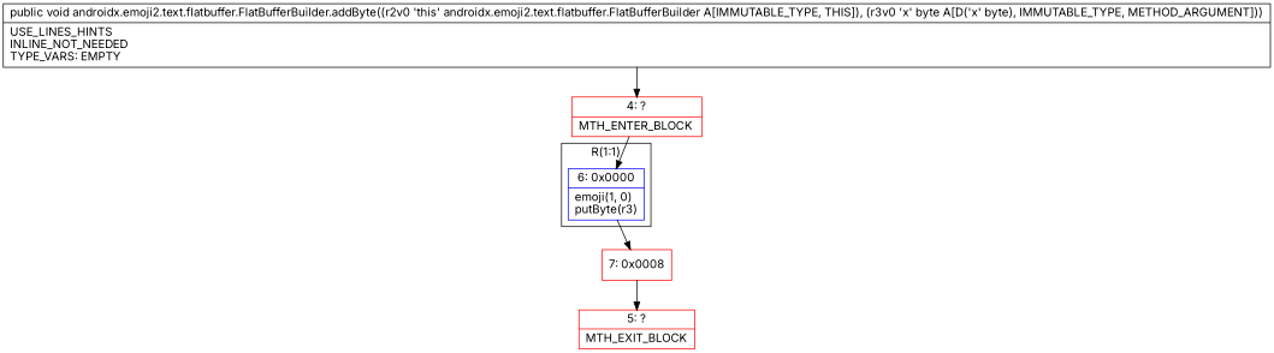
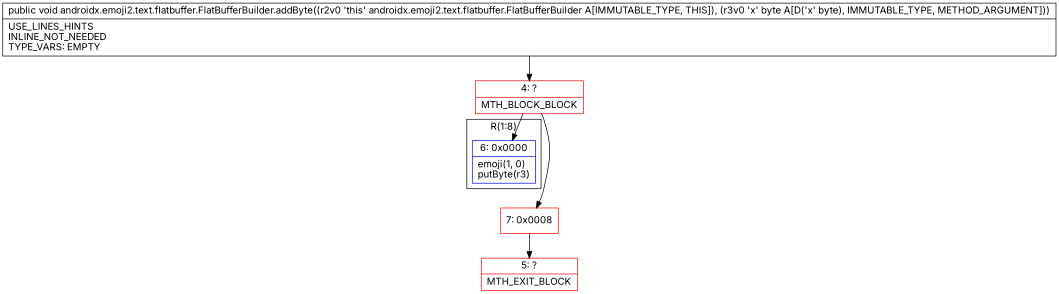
  digraph {
    fontname=Inter
    node [color=red fontname=Inter shape=record]
    edge [fontname=Inter]
    n1 [color=blue label="{6\:\ 0x0000|emoji(1, 0)\lputByte(r3)\l}"]
    n2 [label="{7\:\ 0x0008}"]
    n3 [label="{5\:\ ?|MTH_EXIT_BLOCK\l}"]
-   n4 [label="{4\:\ ?|MTH_ENTER_BLOCK\l}"]
+   n4 [label="{4\:\ ?|MTH_BLOCK_BLOCK\l}"]
    n5 [label="{public void androidx.emoji2.text.flatbuffer.FlatBufferBuilder.addByte((r2v0 'this' androidx.emoji2.text.flatbuffer.FlatBufferBuilder A[IMMUTABLE_TYPE, THIS]), (r3v0 'x' byte A[D('x' byte), IMMUTABLE_TYPE, METHOD_ARGUMENT]))  | USE_LINES_HINTS\lINLINE_NOT_NEEDED\lTYPE_VARS: EMPTY\l}" color=""]
    subgraph cluster_1 {
-     label="R(1:1)"
+     label="R(1:8)"
      n1
    }
-   n1 -> n2
+   n4 -> n2
    n2 -> n3
    n4 -> n1
    n5 -> n4
  }
